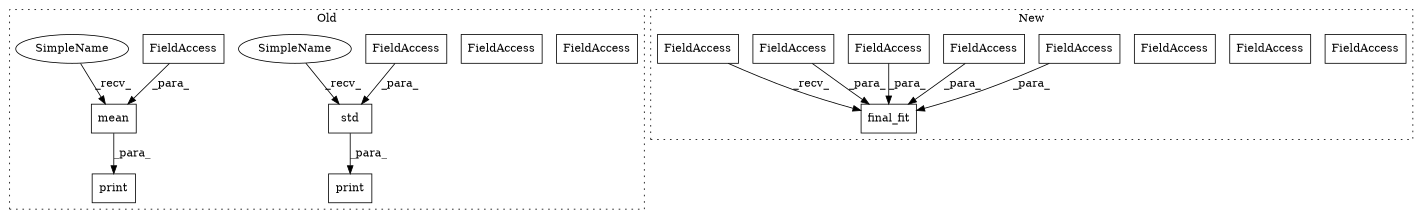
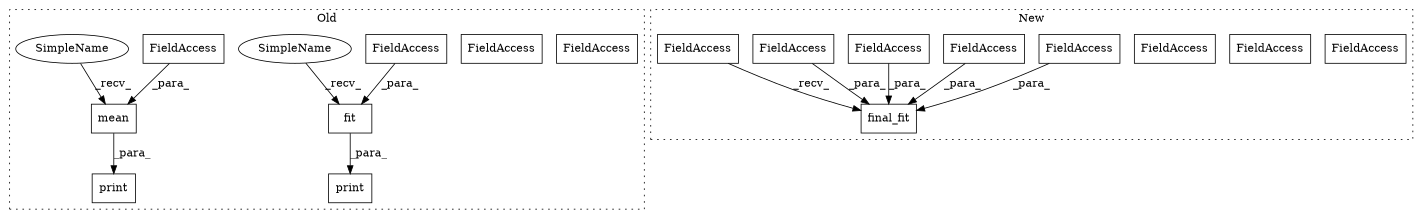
  digraph {
    node [a=22 l=6 s=1718 shape=box]
    n1 [a=32 l="6,1" label=print s="1734,1757"]
-   n2 [a=32 l="4,1" label=std s="1746,1756"]
+   n2 [a=32 l="4,1" label=fit s="1746,1756"]
    n3 [a=32 l="5,1" label=mean s="1713,1724"]
    n4 [a=32 l="6,1" label=print s="1701,1725"]
    n5 [label=FieldAccess]
    n6 [label=FieldAccess s=1750]
    n7 [label=FieldAccess]
    n8 [label=FieldAccess s=1750]
    n9 [a=42 l=5 label=SimpleName s=1740 shape=ellipse]
    n10 [a=42 l=5 label=SimpleName s=1707 shape=ellipse]
    n11 [a=32 l="10,1" label=final_fit s="1631,1688"]
    n12 [l=3 label=FieldAccess s=1699]
    n13 [label=FieldAccess s=1657]
    n14 [l=7 label=FieldAccess s=1641]
    n15 [l=12 label=FieldAccess s=1671]
    n16 [label=FieldAccess s=1664]
    n17 [label=FieldAccess s=1657]
    n18 [l=7 label=FieldAccess s=1641]
    n19 [l=3 label=FieldAccess s=1627]
    subgraph cluster_1 {
      label=Old
      style=dotted
      n1
      n2
      n3
      n4
      n5
      n6
      n7
      n8
      n9
      n10
    }
    subgraph cluster_2 {
      label=New
      style=dotted
      n11
      n12
      n13
      n14
      n15
      n16
      n17
      n18
      n19
    }
    n2 -> n1 [label=_para_]
    n3 -> n4 [label=_para_]
    n7 -> n3 [label=_para_]
    n8 -> n2 [label=_para_]
    n9 -> n2 [label=_recv_]
    n10 -> n3 [label=_recv_]
    n15 -> n11 [label=_para_]
    n16 -> n11 [label=_para_]
    n17 -> n11 [label=_para_]
    n18 -> n11 [label=_para_]
    n19 -> n11 [label=_recv_]
  }
